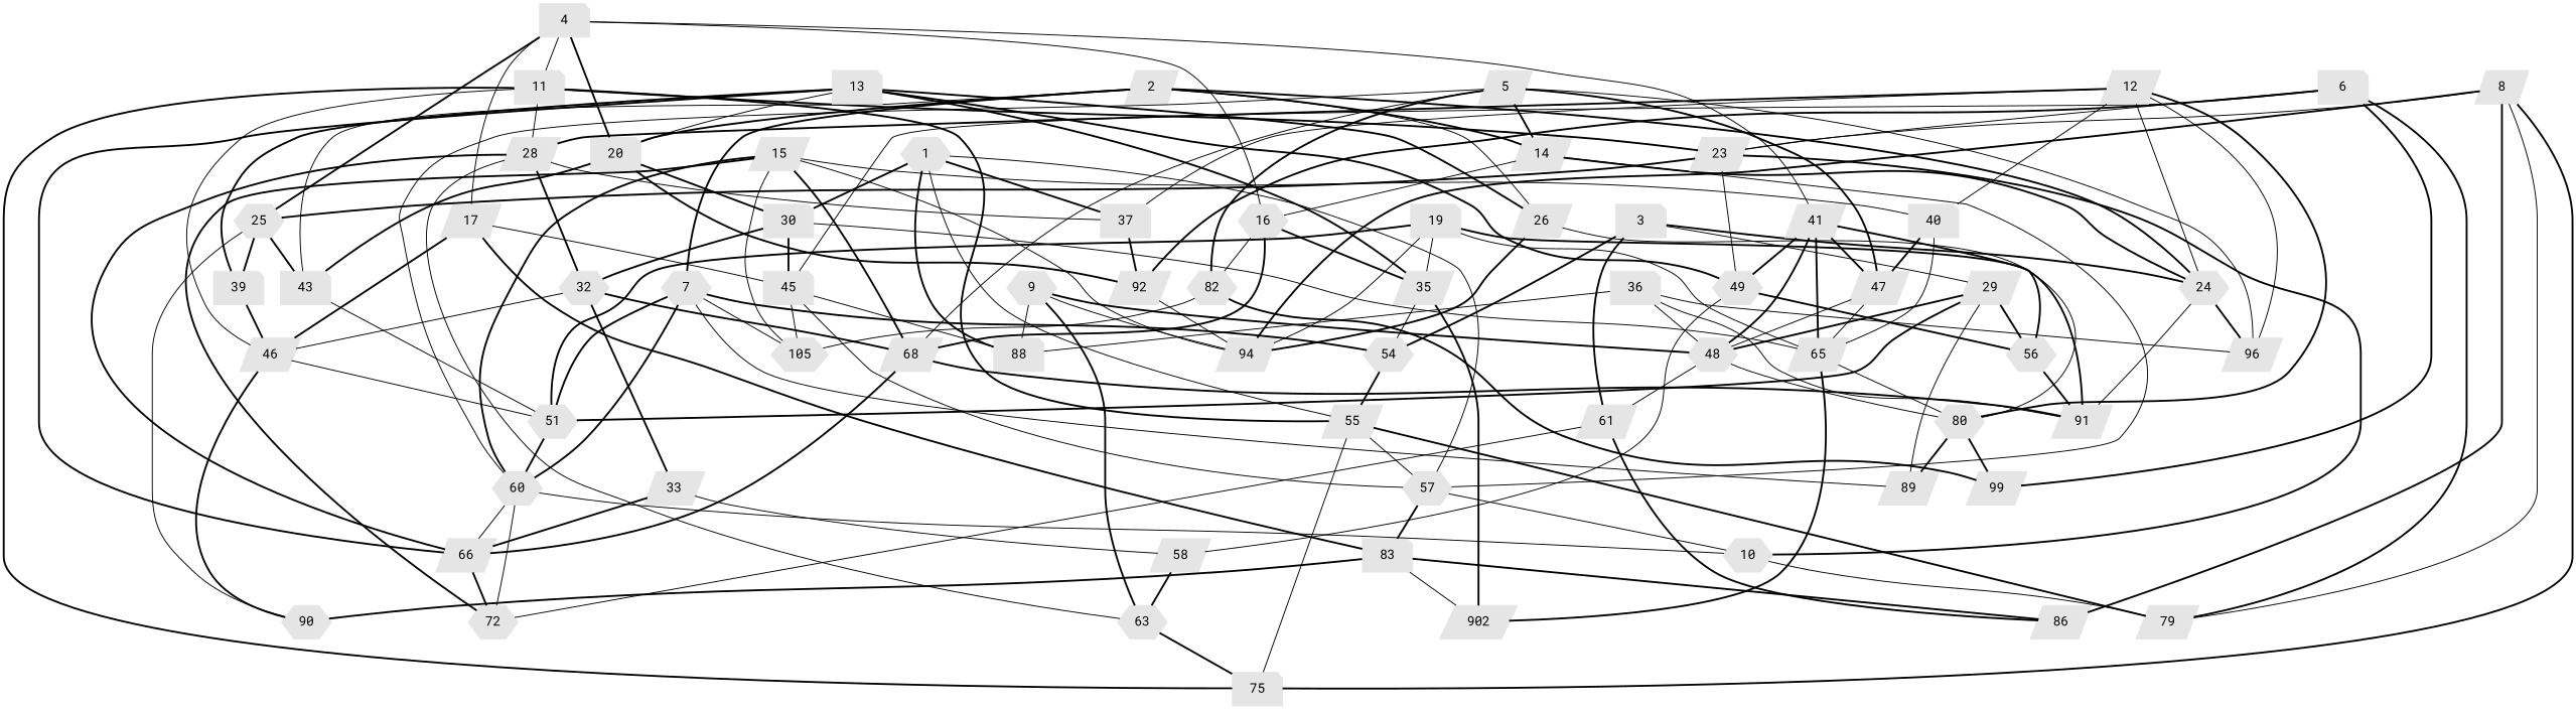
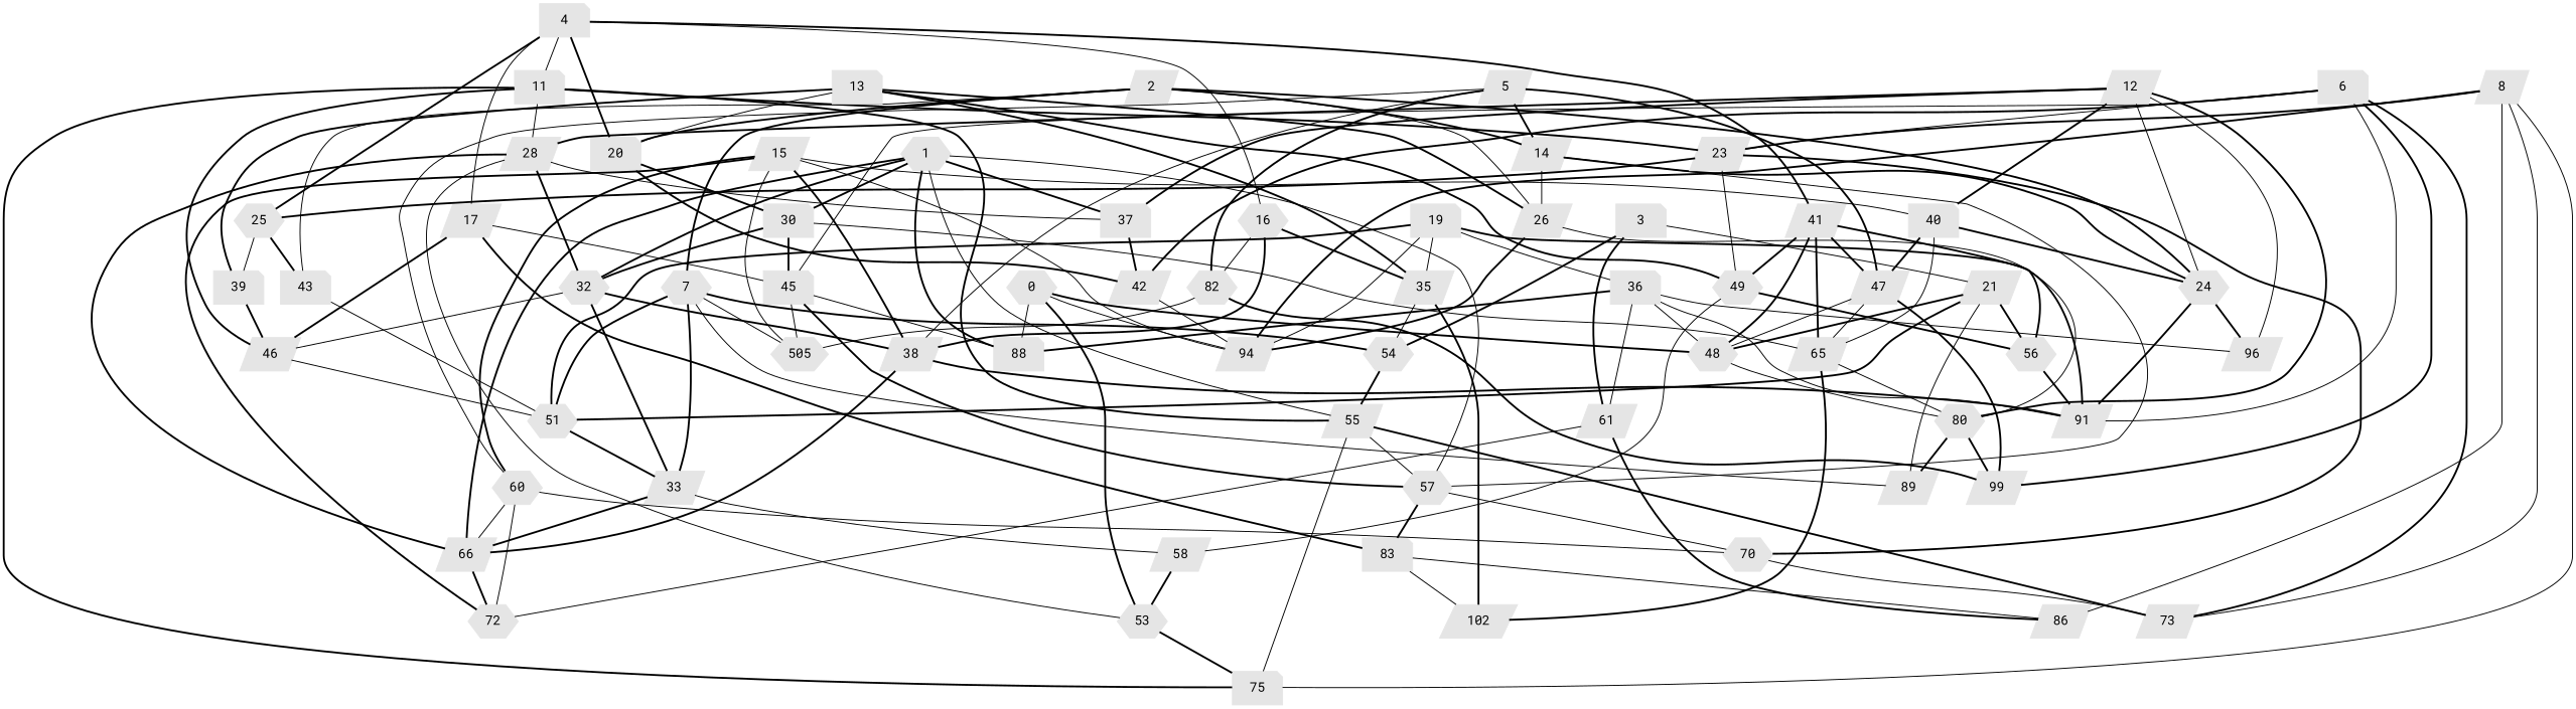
  graph {
    fontname="Roboto Mono"
    node [color=gray90 fontname="Roboto Mono" shape=parallelogram style=filled]
    edge [fontname="Roboto Mono" style=bold]
    1 [shape=hexagon super="+108"]
    30 [shape=note super="+59"]
    32 [shape=hexagon super="+62"]
    37 [shape=note]
    55 [super="+95"]
    57 [shape=hexagon super="+107"]
    88 [shape=note]
    45 [shape=note super="+76"]
    65 [super="+67"]
-   38 [super="+44" label=68]
+   38 [super="+44"]
    33
    46 [super="+85"]
-   42 [label=92]
-   73 [label=79]
+   42
+   73
    75 [shape=note]
    83 [shape=note super="+100"]
-   70 [shape=hexagon label=10]
+   70 [shape=hexagon]
    2 [super="+27"]
    7 [shape=hexagon super="+74"]
    14 [super="+50"]
    20 [shape=note super="+104"]
    24 [shape=hexagon super="+84"]
    26 [super="+87"]
    43 [shape=note]
    54 [shape=hexagon]
    51 [shape=hexagon super="+106"]
    89
-   105 [shape=hexagon]
+   105 [shape=hexagon label=505]
    96
    91 [super="+92"]
    94 [super="+101"]
    80 [shape=hexagon super="+110"]
-   21 [super="+109" label=29]
+   21 [super="+109"]
    48 [shape=hexagon super="+71"]
    56 [shape=hexagon]
    3 [shape=note]
    61
    86
    72 [shape=hexagon]
    4 [shape=note super="+78"]
    11 [shape=note super="+18"]
    16 [shape=hexagon]
    17
    25 [shape=hexagon super="+77"]
    41 [super="+81"]
    23 [super="+97"]
    28 [super="+34"]
    82 [shape=hexagon]
    35 [super="+52"]
    39 [shape=note]
-   90 [shape=hexagon]
    47 [super="+53"]
    49 [shape=hexagon super="+98"]
    5 [super="+103"]
    60 [shape=hexagon super="+79"]
    66 [super="+69"]
    99
    6 [shape=note super="+64"]
    58
    8 [super="+10"]
-   9 [shape=hexagon]
-   63 [shape=hexagon]
+   9 [shape=hexagon label=0]
+   63 [shape=hexagon label=53]
    12 [super="+22"]
    40 [shape=note]
    13 [shape=note super="+29"]
-   102 [label=902]
+   102
    15 [super="+93"]
    19 [shape=note super="+31"]
    36 [shape=note super="+68"]
    1 -- 30
+   1 -- 32
    1 -- 37
    1 -- 55 [style=solid]
    1 -- 57 [style=solid]
    1 -- 88
    30 -- 32
    30 -- 45
    30 -- 65 [style=solid]
    32 -- 38
    32 -- 33
    32 -- 46 [style=solid]
    37 -- 42
    55 -- 57 [style=solid]
    55 -- 73
    55 -- 75 [style=solid]
    57 -- 83
    57 -- 70 [style=solid]
-   45 -- 57 [style=solid]
+   45 -- 57
    45 -- 88 [style=solid]
    45 -- 105 [style=solid]
    65 -- 80 [style=solid]
    65 -- 102
    38 -- 91
    38 -- 66
    33 -- 66
    33 -- 58 [style=solid]
    46 -- 51 [style=solid]
-   46 -- 90
    42 -- 94 [style=solid]
-   83 -- 86
-   83 -- 90 [weight=2]
+   83 -- 86 [style=solid]
    83 -- 102 [style=solid]
    70 -- 73 [style=solid]
    2 -- 7
    2 -- 14
    2 -- 20
    2 -- 24
    2 -- 26 [style=solid]
    2 -- 43 [style=solid]
-   7 -- 60
+   7 -- 33
    7 -- 54
    7 -- 51
    7 -- 89 [style=solid]
    7 -- 105 [style=solid]
    14 -- 57 [style=solid]
    14 -- 24
-   14 -- 16 [style=solid weight=2]
+   14 -- 26 [style=solid weight=2]
    20 -- 30
    20 -- 42
-   20 -- 43
    24 -- 96
-   24 -- 91 [style=solid]
+   24 -- 91
    26 -- 94
    26 -- 80 [style=solid]
    43 -- 51 [style=solid]
    54 -- 55
-   51 -- 60
+   51 -- 33
    80 -- 89
    80 -- 99
    21 -- 51
    21 -- 89 [style=solid weight=2]
    21 -- 48
    21 -- 56
    48 -- 80 [style=solid]
    56 -- 91
-   3 -- 24
+   40 -- 24
    3 -- 54
    3 -- 21 [style=solid]
    3 -- 61
    61 -- 86
    61 -- 72 [style=solid]
    4 -- 20
    4 -- 11 [style=solid]
    4 -- 16 [style=solid]
    4 -- 17 [style=solid]
    4 -- 25
-   4 -- 41 [style=solid]
+   4 -- 41
    11 -- 55
-   11 -- 46 [style=solid]
+   11 -- 46
    11 -- 75
    11 -- 23
    11 -- 28 [style=solid]
    16 -- 38
    16 -- 82 [style=solid]
    16 -- 35
    17 -- 45 [style=solid]
    17 -- 46
    17 -- 83
    25 -- 43
-   25 -- 39 [weight=2]
-   25 -- 90 [style=solid]
+   25 -- 39 [style=solid weight=2]
    41 -- 65
    41 -- 48
    41 -- 56
    41 -- 47
    41 -- 49
    23 -- 70
    23 -- 25
    23 -- 49 [style=solid]
    28 -- 32
    28 -- 37 [style=solid]
    28 -- 66
    28 -- 63 [style=solid]
    82 -- 105 [style=solid]
    82 -- 99
    35 -- 54 [style=solid]
    35 -- 102 [weight=2]
    39 -- 46
    47 -- 65 [style=solid]
    47 -- 48 [style=solid]
+   47 -- 99
    49 -- 56
    49 -- 58 [style=solid weight=2]
    5 -- 38 [style=solid]
    5 -- 14
-   5 -- 96 [style=solid]
    5 -- 82
    5 -- 47
    5 -- 60 [style=solid]
    60 -- 70 [style=solid]
    60 -- 72 [style=solid]
    60 -- 66 [style=solid]
    66 -- 72
    6 -- 45 [style=solid]
    6 -- 42
    6 -- 73
+   6 -- 91 [style=solid]
    6 -- 23 [style=solid]
    6 -- 99
    58 -- 63
    8 -- 73 [style=solid]
-   8 -- 75
+   8 -- 75 [style=solid]
    8 -- 94
-   8 -- 86 [weight=2]
-   8 -- 23 [style=solid]
+   8 -- 86 [style=solid weight=2]
+   8 -- 23
    9 -- 88 [style=solid]
    9 -- 94 [style=solid]
    9 -- 48
    9 -- 63
    63 -- 75
-   12 -- 37 [style=solid]
+   12 -- 37
    12 -- 24 [style=solid]
    12 -- 96 [style=solid]
    12 -- 80
    12 -- 28
-   12 -- 40 [style=solid]
+   12 -- 40
    40 -- 65 [style=solid]
    40 -- 47
    13 -- 20 [style=solid]
    13 -- 26
    13 -- 35
    13 -- 39
    13 -- 49
-   13 -- 66
+   1 -- 66
    15 -- 38
    15 -- 105 [style=solid]
    15 -- 94 [style=solid]
    15 -- 72
    15 -- 60
    15 -- 40 [style=solid]
    19 -- 51
    19 -- 91
    19 -- 94 [style=solid]
    19 -- 35 [style=solid]
-   19 -- 65 [style=solid]
-   36 -- 88 [style=solid]
+   19 -- 36 [style=solid]
+   36 -- 88
    36 -- 96 [style=solid]
    36 -- 91 [style=solid]
    36 -- 48 [style=solid]
-   48 -- 61 [style=solid]
+   36 -- 61 [style=solid]
  }
